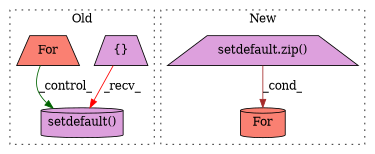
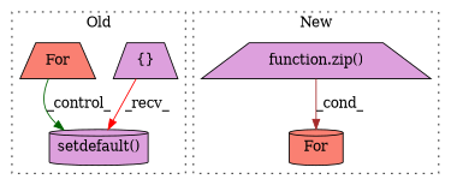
  digraph {
    node [a=75 shape=trapezium style=filled fillcolor=plum]
    n1 [l="19,1" label="setdefault()" s="5725,5759" shape=cylinder]
    n2 [a=95 l="2,1" label="{}" s="4520,4521"]
    n3 [a=107 l="4,34" label=For s="5666,5691" fillcolor=salmon]
-   n4 [l="4,1" label="setdefault.zip()" s="5130,5170"]
+   n4 [l="4,1" label="function.zip()" s="5130,5170"]
    n5 [a=107 l="4,22" label=For s="5089,5171" shape=cylinder fillcolor=salmon]
    subgraph cluster_1 {
      label=Old
      style=dotted
      n1
      n2
      n3
    }
    subgraph cluster_2 {
      label=New
      style=dotted
      n4
      n5
    }
    n2 -> n1 [label=_recv_ color=red]
    n3 -> n1 [label=_control_ color=darkgreen]
    n4 -> n5 [label=_cond_ color=brown]
  }
